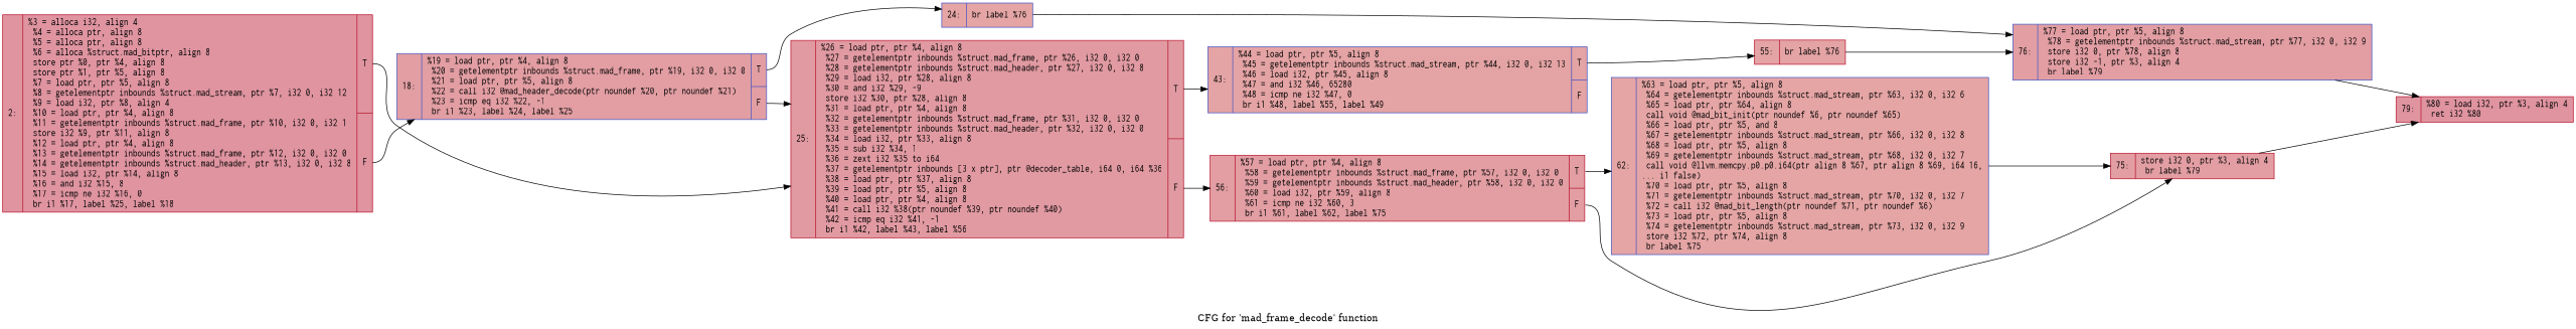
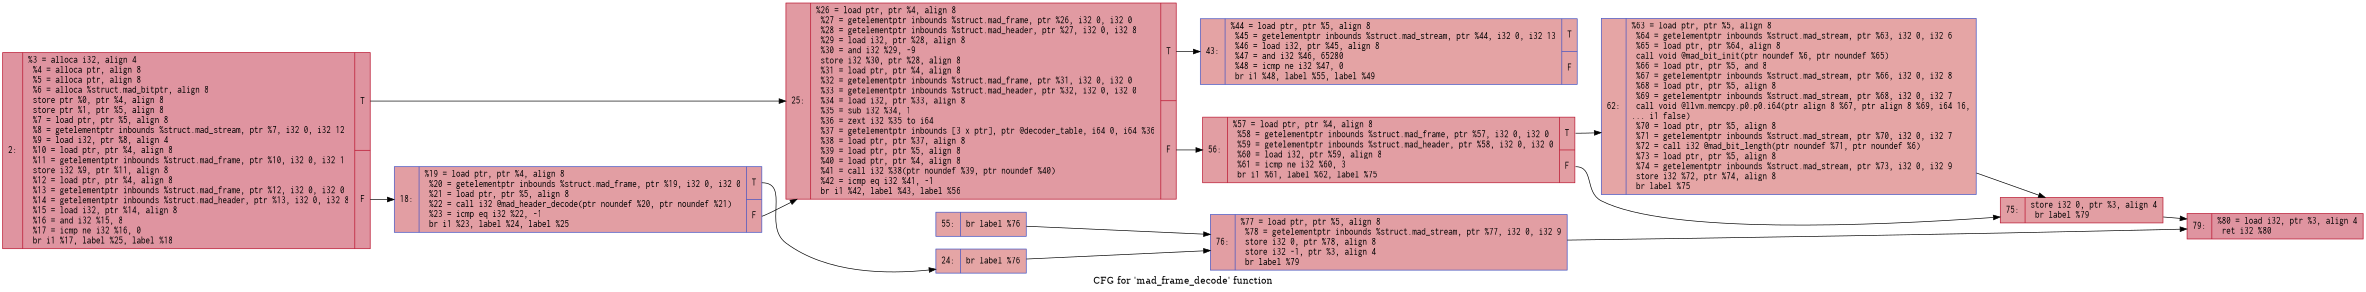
  digraph {
    label="CFG for 'mad_frame_decode' function"
    rankdir=LR
    node [color="#3d50c3ff" fillcolor="#be242e70" fontname=Courier shape=record style=filled]
    n1 [color="#b70d28ff" fillcolor="#b70d2870" label="{2:\l|  %3 = alloca i32, align 4\l  %4 = alloca ptr, align 8\l  %5 = alloca ptr, align 8\l  %6 = alloca %struct.mad_bitptr, align 8\l  store ptr %0, ptr %4, align 8\l  store ptr %1, ptr %5, align 8\l  %7 = load ptr, ptr %5, align 8\l  %8 = getelementptr inbounds %struct.mad_stream, ptr %7, i32 0, i32 12\l  %9 = load i32, ptr %8, align 4\l  %10 = load ptr, ptr %4, align 8\l  %11 = getelementptr inbounds %struct.mad_frame, ptr %10, i32 0, i32 1\l  store i32 %9, ptr %11, align 8\l  %12 = load ptr, ptr %4, align 8\l  %13 = getelementptr inbounds %struct.mad_frame, ptr %12, i32 0, i32 0\l  %14 = getelementptr inbounds %struct.mad_header, ptr %13, i32 0, i32 8\l  %15 = load i32, ptr %14, align 8\l  %16 = and i32 %15, 8\l  %17 = icmp ne i32 %16, 0\l  br i1 %17, label %25, label %18\l|{<s0>T|<s1>F}}"]
    n2 [color="#b70d28ff" fillcolor="#bb1b2c70" label="{25:\l|  %26 = load ptr, ptr %4, align 8\l  %27 = getelementptr inbounds %struct.mad_frame, ptr %26, i32 0, i32 0\l  %28 = getelementptr inbounds %struct.mad_header, ptr %27, i32 0, i32 8\l  %29 = load i32, ptr %28, align 8\l  %30 = and i32 %29, -9\l  store i32 %30, ptr %28, align 8\l  %31 = load ptr, ptr %4, align 8\l  %32 = getelementptr inbounds %struct.mad_frame, ptr %31, i32 0, i32 0\l  %33 = getelementptr inbounds %struct.mad_header, ptr %32, i32 0, i32 0\l  %34 = load i32, ptr %33, align 8\l  %35 = sub i32 %34, 1\l  %36 = zext i32 %35 to i64\l  %37 = getelementptr inbounds [3 x ptr], ptr @decoder_table, i64 0, i64 %36\l  %38 = load ptr, ptr %37, align 8\l  %39 = load ptr, ptr %5, align 8\l  %40 = load ptr, ptr %4, align 8\l  %41 = call i32 %38(ptr noundef %39, ptr noundef %40)\l  %42 = icmp eq i32 %41, -1\l  br i1 %42, label %43, label %56\l|{<s0>T|<s1>F}}"]
    n3 [label="{18:\l|  %19 = load ptr, ptr %4, align 8\l  %20 = getelementptr inbounds %struct.mad_frame, ptr %19, i32 0, i32 0\l  %21 = load ptr, ptr %5, align 8\l  %22 = call i32 @mad_header_decode(ptr noundef %20, ptr noundef %21)\l  %23 = icmp eq i32 %22, -1\l  br i1 %23, label %24, label %25\l|{<s0>T|<s1>F}}"]
    n4 [fillcolor="#c32e3170" label="{43:\l|  %44 = load ptr, ptr %5, align 8\l  %45 = getelementptr inbounds %struct.mad_stream, ptr %44, i32 0, i32 13\l  %46 = load i32, ptr %45, align 8\l  %47 = and i32 %46, 65280\l  %48 = icmp ne i32 %47, 0\l  br i1 %48, label %55, label %49\l|{<s0>T|<s1>F}}"]
    n5 [color="#b70d28ff" label="{56:\l|  %57 = load ptr, ptr %4, align 8\l  %58 = getelementptr inbounds %struct.mad_frame, ptr %57, i32 0, i32 0\l  %59 = getelementptr inbounds %struct.mad_header, ptr %58, i32 0, i32 0\l  %60 = load i32, ptr %59, align 8\l  %61 = icmp ne i32 %60, 3\l  br i1 %61, label %62, label %75\l|{<s0>T|<s1>F}}"]
    n6 [fillcolor="#c5333470" label="{24:\l|  br label %76\l}"]
-   n7 [color="#b70d28ff" fillcolor="#c32e3170" label="{55:\l|  br label %76\l}"]
+   n7 [fillcolor="#c32e3170" label="{55:\l|  br label %76\l}"]
    n8 [fillcolor="#c5333470" label="{62:\l|  %63 = load ptr, ptr %5, align 8\l  %64 = getelementptr inbounds %struct.mad_stream, ptr %63, i32 0, i32 6\l  %65 = load ptr, ptr %64, align 8\l  call void @mad_bit_init(ptr noundef %6, ptr noundef %65)\l  %66 = load ptr, ptr %5, and 8\l  %67 = getelementptr inbounds %struct.mad_stream, ptr %66, i32 0, i32 8\l  %68 = load ptr, ptr %5, align 8\l  %69 = getelementptr inbounds %struct.mad_stream, ptr %68, i32 0, i32 7\l  call void @llvm.memcpy.p0.p0.i64(ptr align 8 %67, ptr align 8 %69, i64 16,\l... i1 false)\l  %70 = load ptr, ptr %5, align 8\l  %71 = getelementptr inbounds %struct.mad_stream, ptr %70, i32 0, i32 7\l  %72 = call i32 @mad_bit_length(ptr noundef %71, ptr noundef %6)\l  %73 = load ptr, ptr %5, align 8\l  %74 = getelementptr inbounds %struct.mad_stream, ptr %73, i32 0, i32 9\l  store i32 %72, ptr %74, align 8\l  br label %75\l}"]
    n9 [color="#b70d28ff" label="{75:\l|  store i32 0, ptr %3, align 4\l  br label %79\l}"]
    n10 [label="{76:\l|  %77 = load ptr, ptr %5, align 8\l  %78 = getelementptr inbounds %struct.mad_stream, ptr %77, i32 0, i32 9\l  store i32 0, ptr %78, align 8\l  store i32 -1, ptr %3, align 4\l  br label %79\l}"]
    n11 [color="#b70d28ff" fillcolor="#b70d2870" label="{79:\l|  %80 = load i32, ptr %3, align 4\l  ret i32 %80\l}"]
    n1 -> n2 [tailport=s0]
    n1 -> n3 [tailport=s1]
    n2 -> n4 [tailport=s0]
    n2 -> n5 [tailport=s1]
    n3 -> n2 [tailport=s1]
    n3 -> n6 [tailport=s0]
-   n4 -> n7 [tailport=s0]
    n5 -> n8 [tailport=s0]
    n5 -> n9 [tailport=s1]
    n6 -> n10
    n7 -> n10
    n8 -> n9
    n9 -> n11
    n10 -> n11
  }
